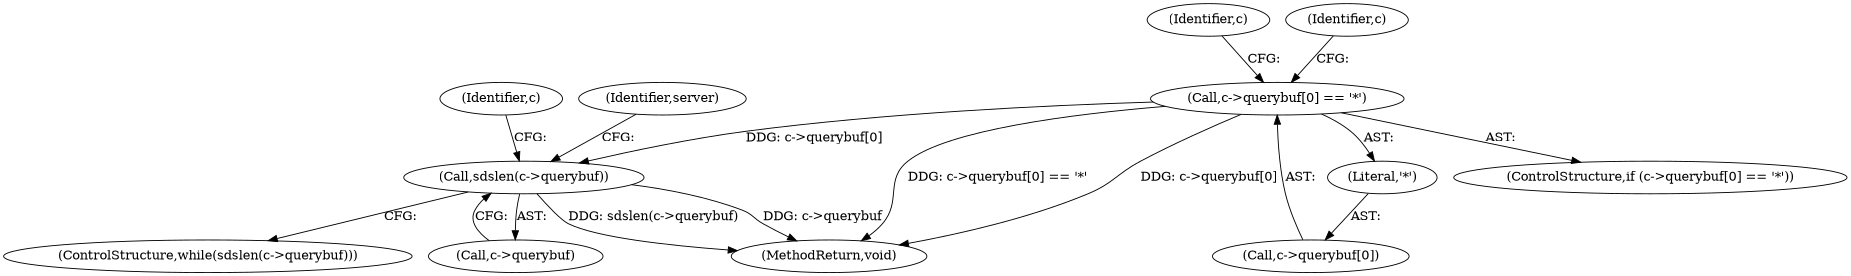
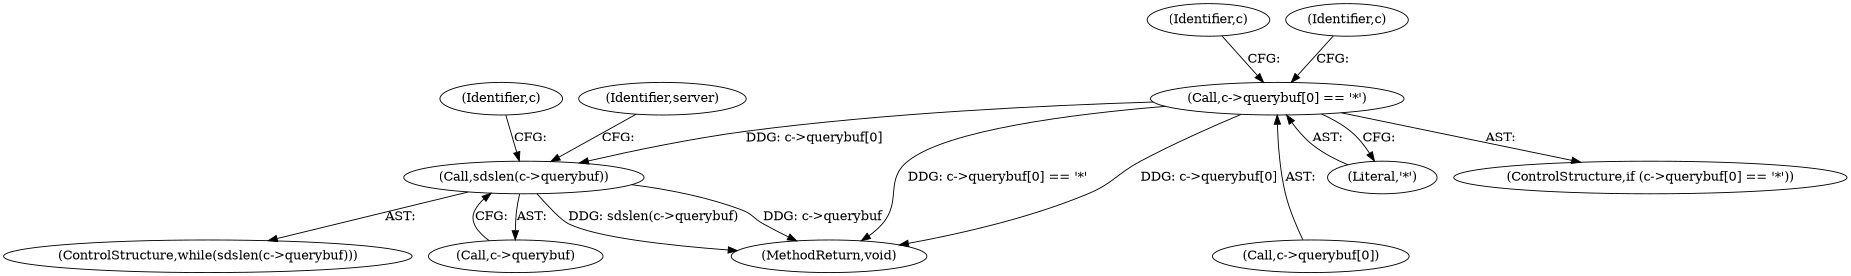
  digraph {
    n1 [label="(Call,c->querybuf[0] == '*')"]
    n2 [label="(Call,sdslen(c->querybuf))"]
    n3 [label="(ControlStructure,if (c->querybuf[0] == '*'))"]
    n4 [label="(Literal,'*')"]
    n5 [label="(MethodReturn,void)"]
    n6 [label="(Call,c->querybuf)"]
    n7 [label="(ControlStructure,while(sdslen(c->querybuf)))"]
    n8 [label="(Call,c->querybuf[0])"]
    n9 [label="(Identifier,c)"]
    n10 [label="(Identifier,c)"]
    n11 [label="(Identifier,server)"]
    n12 [label="(Identifier,c)"]
    n1 -> n2 [label="DDG: c->querybuf[0]"]
    n1 -> n3 [label="AST: "]
-   n1 -> n4 [label="AST: "]
+   n1 -> n4 [label="CFG: "]
    n1 -> n5 [label="DDG: c->querybuf[0] == '*'"]
    n1 -> n5 [label="DDG: c->querybuf[0]"]
    n2 -> n5 [label="DDG: c->querybuf"]
    n2 -> n5 [label="DDG: sdslen(c->querybuf)"]
    n2 -> n6 [label="AST: "]
-   n2 -> n7 [label="CFG: "]
-   n4 -> n8 [label="AST: "]
+   n2 -> n7 [label="AST: "]
+   n4 -> n1 [label="AST: "]
    n6 -> n2 [label="CFG: "]
    n8 -> n1 [label="AST: "]
    n9 -> n1 [label="CFG: "]
    n10 -> n2 [label="CFG: "]
    n11 -> n2 [label="CFG: "]
    n12 -> n1 [label="CFG: "]
  }
